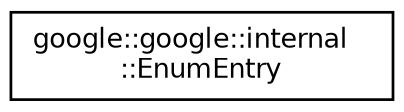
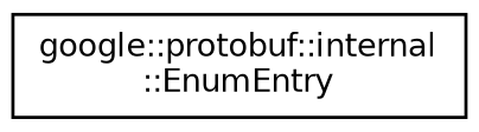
  digraph {
    rankdir=LR
-   n1 [color=black fillcolor=white fontname=Helvetica fontsize=10 height=0.2 label="google::google::internal\l::EnumEntry" shape=record style=filled width=0.4]
+   n1 [color=black fillcolor=white fontname=Helvetica fontsize=10 height=0.2 label="google::protobuf::internal\l::EnumEntry" shape=record style=filled width=0.4]
  }
